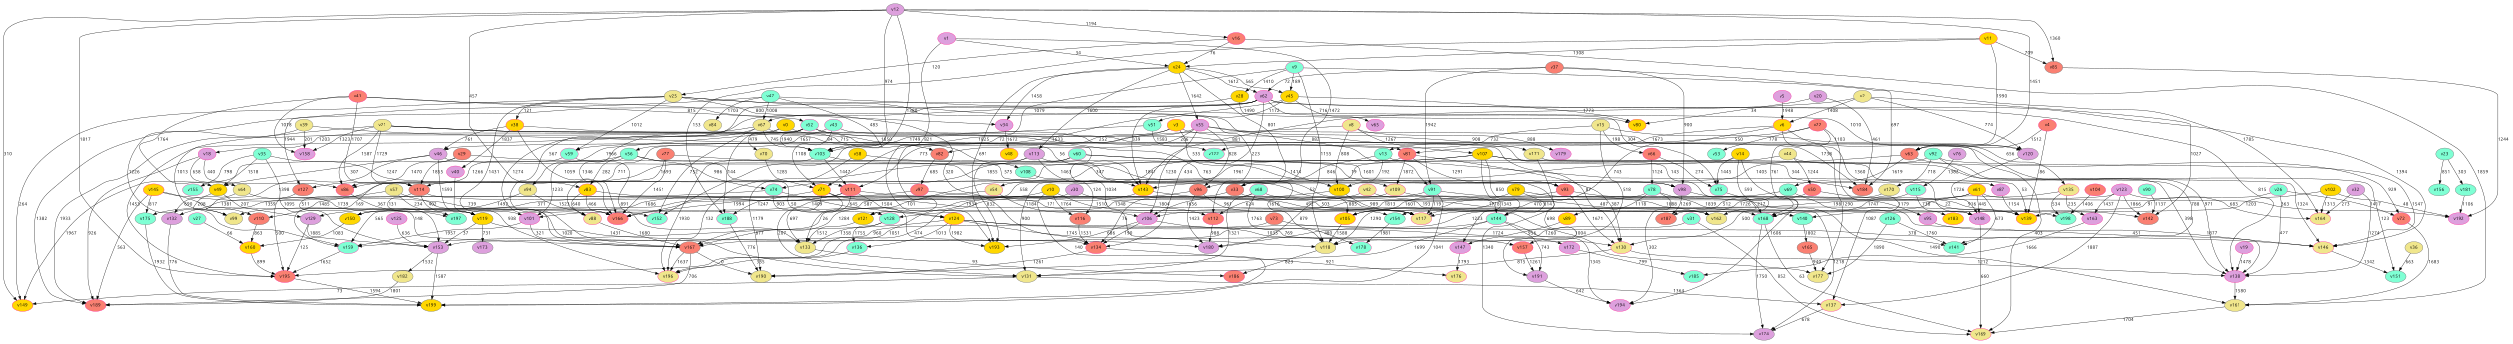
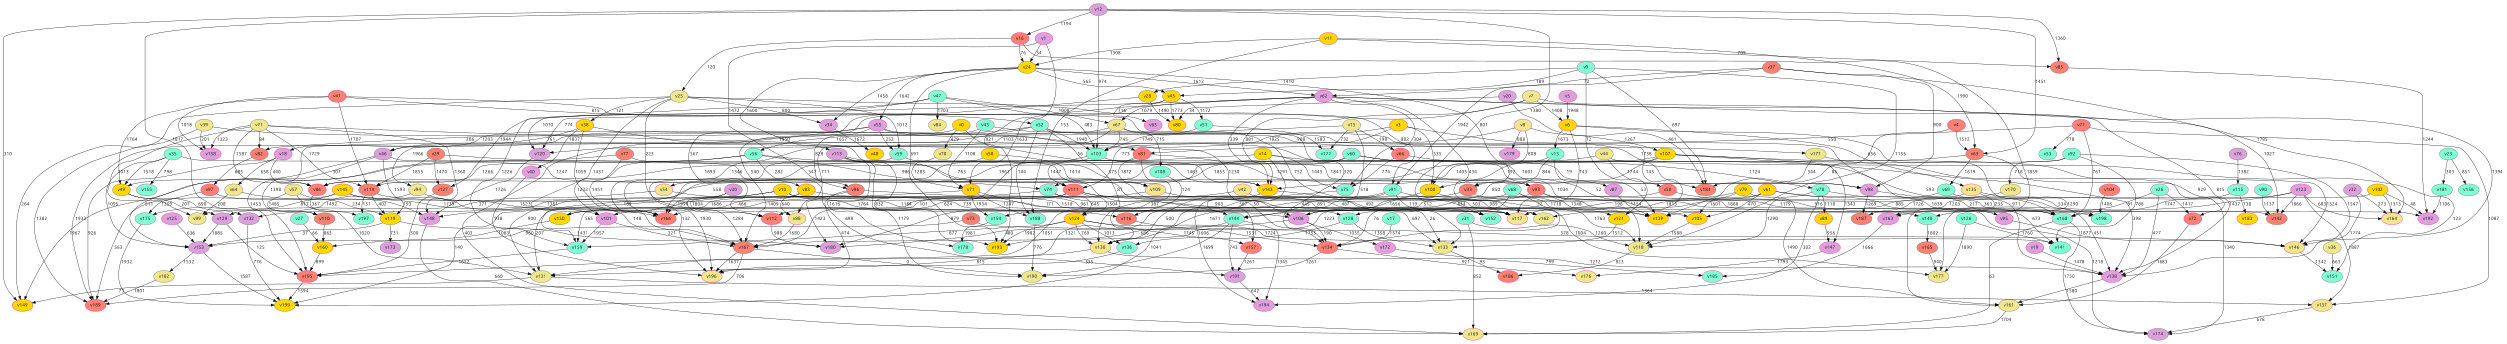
  digraph {
    fontname=Ubuntu
    node [color=deeppink fillcolor=aquamarine fontname=Ubuntu style=filled]
    edge [fontname=Ubuntu]
    v70 [color=gray40 fillcolor=khaki]
    v71 [fillcolor=gold]
    v138 [fillcolor=plum]
    v161 [color=gray40 fillcolor=khaki]
    v131 [color=gray40 fillcolor=khaki]
    v133 [color=gray40 fillcolor=khaki]
    v154 [color=gray40]
    v188
    v169 [fillcolor=khaki]
    v160 [fillcolor=gold]
    v195 [fillcolor=salmon]
    v199 [color=gray40 fillcolor=gold]
    v77 [color=gray40 fillcolor=salmon]
    v153 [color=gray40 fillcolor=plum]
    v93 [fillcolor=salmon]
    v166 [fillcolor=salmon]
    v182 [color=gray40 fillcolor=khaki]
    v130 [fillcolor=khaki]
    v121 [color=gray40 fillcolor=gold]
    v95 [fillcolor=plum]
    v189 [fillcolor=salmon]
    v103 [color=gray40]
    v196 [fillcolor=khaki]
    v111 [fillcolor=salmon]
    v105 [fillcolor=gold]
    v140 [color=gray40]
    v159
    v150 [color=gray40 fillcolor=gold]
    v124 [fillcolor=gold]
    v118 [color=gray40 fillcolor=khaki]
    v41 [fillcolor=salmon]
    v114 [color=gray40 fillcolor=salmon]
    v134 [fillcolor=salmon]
    v52
    v49 [color=gray40 fillcolor=gold]
    v158 [fillcolor=plum]
    v197 [color=gray40]
    v117 [fillcolor=khaki]
    v119 [color=gray40 fillcolor=gold]
    v190 [color=gray40 fillcolor=khaki]
    v176 [fillcolor=khaki]
    v184 [color=gray40 fillcolor=salmon]
    v94 [color=gray40 fillcolor=khaki]
    v129 [color=gray40 fillcolor=plum]
    v132 [color=gray40 fillcolor=plum]
    v180 [color=gray40 fillcolor=plum]
    v173 [color=gray40 fillcolor=plum]
    v96 [color=gray40 fillcolor=salmon]
    v42 [fillcolor=khaki]
    v112 [fillcolor=salmon]
    v162 [color=gray40 fillcolor=khaki]
    v73 [color=gray40 fillcolor=salmon]
    v146 [fillcolor=khaki]
    v151 [color=gray40]
    v62 [fillcolor=plum]
    v67 [color=gray40 fillcolor=khaki]
    v167 [color=gray40 fillcolor=salmon]
    v143 [fillcolor=gold]
    v127 [color=gray40 fillcolor=salmon]
    v75
    v152
    v108 [color=gray40]
    v149 [fillcolor=gold]
    v137 [fillcolor=khaki]
    v174 [color=gray40 fillcolor=plum]
    v2 [color=gray40 fillcolor=khaki]
    v120 [color=gray40 fillcolor=plum]
    v142 [color=gray40 fillcolor=salmon]
    v6 [fillcolor=gold]
    v148 [fillcolor=plum]
    v177 [color=gray40 fillcolor=khaki]
    v13 [color=gray40]
    v135 [fillcolor=khaki]
    v97 [fillcolor=salmon]
    v175 [color=gray40]
    v26
    v72 [fillcolor=salmon]
    v165 [color=gray40 fillcolor=salmon]
    v186 [fillcolor=salmon]
    v90
    v35 [color=gray40]
    v155
    v12 [color=gray40 fillcolor=plum]
    v83 [fillcolor=gold]
    v16 [fillcolor=salmon]
    v85 [color=gray40 fillcolor=salmon]
    v63 [color=gray40 fillcolor=salmon]
    v88 [fillcolor=khaki]
    v24 [color=gray40 fillcolor=gold]
    v25 [color=gray40 fillcolor=khaki]
    v192 [fillcolor=plum]
    v69 [color=gray40]
    v116 [color=gray40 fillcolor=salmon]
    v9
    v45 [color=gray40 fillcolor=gold]
    v28 [color=gray40 fillcolor=gold]
    v51 [color=gray40]
    v65 [fillcolor=plum]
    v80 [fillcolor=gold]
    v55 [fillcolor=plum]
    v106 [fillcolor=plum]
    v82 [color=gray40 fillcolor=salmon]
    v59
    v171 [color=gray40 fillcolor=khaki]
    v193 [color=gray40 fillcolor=gold]
    v172 [fillcolor=plum]
    v86 [fillcolor=salmon]
    v178
    v79 [color=gray40 fillcolor=gold]
    v144
    v194 [fillcolor=plum]
    v191 [color=gray40 fillcolor=plum]
    v78
    v168
    v89 [fillcolor=gold]
    v147 [fillcolor=plum]
    v102 [color=gray40 fillcolor=gold]
    v164 [fillcolor=khaki]
    v139 [fillcolor=gold]
    v145 [fillcolor=gold]
    v33 [color=gray40 fillcolor=salmon]
    v34 [fillcolor=plum]
    v113 [color=gray40 fillcolor=plum]
    v101 [fillcolor=plum]
    v48 [fillcolor=gold]
    v18 [fillcolor=plum]
    v64 [color=gray40 fillcolor=khaki]
    v99 [color=gray40 fillcolor=khaki]
    v123 [fillcolor=plum]
    v163 [fillcolor=plum]
    v128
    v185
    v136
    v8 [fillcolor=khaki]
    v100 [color=gray40 fillcolor=gold]
    v107 [color=gray40 fillcolor=gold]
    v179 [fillcolor=plum]
    v38 [fillcolor=gold]
    v91
    v21 [color=gray40 fillcolor=khaki]
    v81 [fillcolor=salmon]
    v109 [fillcolor=khaki]
    v46 [color=gray40 fillcolor=plum]
    v40 [fillcolor=plum]
    v47 [color=gray40]
    v84 [color=gray40 fillcolor=khaki]
    v98 [color=gray40 fillcolor=plum]
    v110 [color=gray40 fillcolor=salmon]
    v29 [color=gray40 fillcolor=salmon]
    v10 [color=gray40 fillcolor=gold]
    v36 [color=gray40 fillcolor=khaki]
    v58 [color=gray40 fillcolor=gold]
    v68
    v187 [color=gray40 fillcolor=salmon]
    v3 [fillcolor=gold]
    v141 [color=gray40]
    v157 [fillcolor=salmon]
    v60
    v87 [fillcolor=plum]
    v74
    v32 [color=gray40 fillcolor=plum]
    v43
    v56 [color=gray40]
+   v17 [color=gray40]
    v122
    v30 [color=gray40 fillcolor=plum]
    v14 [color=gray40 fillcolor=gold]
    v54 [fillcolor=khaki]
    v76 [color=gray40 fillcolor=plum]
    v115
    v183 [fillcolor=gold]
    v1 [fillcolor=plum]
    v19 [fillcolor=plum]
    v198 [color=gray40]
    v126 [color=gray40]
    v20 [color=gray40 fillcolor=plum]
    v5 [fillcolor=plum]
    v57 [color=gray40 fillcolor=khaki]
    v15 [color=gray40 fillcolor=khaki]
    v66 [fillcolor=salmon]
    v92 [color=gray40]
    v170 [color=gray40 fillcolor=khaki]
    v23 [color=gray40]
    v181 [color=gray40]
    v156 [color=gray40]
    v4 [fillcolor=salmon]
    v61 [fillcolor=gold]
    v104 [fillcolor=salmon]
    v44 [color=gray40 fillcolor=khaki]
    v50 [fillcolor=salmon]
    v22 [fillcolor=salmon]
    v53 [color=gray40]
    v11 [fillcolor=gold]
    v31
    v0 [color=gray40 fillcolor=gold]
    v37 [color=gray40 fillcolor=salmon]
    v27
    v125 [fillcolor=plum]
    v39 [color=gray40 fillcolor=khaki]
    v70 -> v71 [label=1285]
    v71 -> v131 [label=207]
    v71 -> v133 [label=697]
    v71 -> v154 [label=1934]
    v71 -> v188 [label=1247]
    v138 -> v161 [label=1580]
    v161 -> v169 [label=1704]
    v131 -> v149 [label=73]
    v131 -> v137 [label=1364]
    v133 -> v186 [label=93]
    v154 -> v178 [label=1981]
    v188 -> v190 [label=776]
    v160 -> v195 [label=899]
    v195 -> v199 [label=1594]
    v77 -> v153 [label=511]
    v77 -> v93 [label=575]
    v77 -> v166 [label=1451]
    v153 -> v199 [label=1587]
    v153 -> v182 [label=1532]
    v93 -> v130 [label=1671]
    v93 -> v121 [label=1348]
    v93 -> v95 [label=1179]
    v182 -> v189 [label=1801]
    v130 -> v138 [label=1212]
    v130 -> v131 [label=815]
    v121 -> v133 [label=1512]
    v95 -> v146 [label=1877]
    v103 -> v196 [label=1930]
    v103 -> v111 [label=1447]
    v103 -> v105 [label=52]
    v111 -> v133 [label=26]
    v111 -> v140 [label=503]
    v111 -> v159 [label=565]
    v111 -> v150 [label=1686]
    v111 -> v124 [label=1504]
    v105 -> v118 [label=1588]
    v140 -> v165 [label=1802]
    v159 -> v195 [label=1652]
    v150 -> v160 [label=1083]
    v124 -> v130 [label=769]
    v124 -> v159 [label=877]
    v124 -> v193 [label=1982]
    v124 -> v136 [label=1013]
    v124 -> v141 [label=1724]
    v124 -> v157 [label=1745]
    v118 -> v186 [label=823]
    v41 -> v114 [label=1707]
    v41 -> v134 [label=320]
    v41 -> v52 [label=815]
    v41 -> v49 [label=1764]
    v41 -> v158 [label=1018]
    v114 -> v197 [label=131]
    v114 -> v117 [label=171]
    v114 -> v119 [label=402]
    v134 -> v190 [label=1261]
    v134 -> v176 [label=921]
    v52 -> v188 [label=144]
    v52 -> v195 [label=1453]
    v52 -> v130 [label=87]
    v52 -> v103 [label=1940]
    v52 -> v184 [label=1738]
    v52 -> v94 [label=1966]
    v49 -> v129 [label=207]
    v49 -> v132 [label=690]
    v119 -> v153 [label=37]
    v119 -> v180 [label=1431]
    v119 -> v173 [label=731]
    v94 -> v166 [label=1523]
    v94 -> v99 [label=1492]
    v129 -> v195 [label=125]
    v129 -> v153 [label=1885]
    v132 -> v199 [label=776]
    v96 -> v196 [label=474]
    v96 -> v117 [label=961]
    v96 -> v180 [label=1423]
    v42 -> v112 [label=624]
    v42 -> v162 [label=487]
    v112 -> v180 [label=988]
    v73 -> v153 [label=960]
    v73 -> v146 [label=378]
    v146 -> v151 [label=1342]
    v62 -> v138 [label=815]
    v62 -> v134 [label=434]
    v62 -> v146 [label=1394]
    v62 -> v67 [label=1079]
-   v62 -> v167 [label=1274]
+   v62 -> v167 [label=540]
    v62 -> v143 [label=339]
    v62 -> v127 [label=1944]
    v62 -> v75 [label=304]
    v67 -> v166 [label=1346]
    v67 -> v189 [label=1933]
    v67 -> v103 [label=745]
    v67 -> v152 [label=752]
    v67 -> v108 [label=715]
    v167 -> v189 [label=706]
    v167 -> v196 [label=1637]
    v167 -> v190 [label=0]
    v143 -> v195 [label=1051]
    v143 -> v162 [label=492]
    v127 -> v195 [label=500]
    v75 -> v130 [label=500]
    v108 -> v116 [label=124]
    v137 -> v174 [label=678]
    v2 -> v143 [label=881]
    v2 -> v120 [label=774]
    v2 -> v142 [label=1027]
    v2 -> v6 [label=1408]
    v120 -> v148 [label=1726]
    v6 -> v117 [label=743]
    v6 -> v177 [label=1290]
    v6 -> v13 [label=1673]
    v6 -> v135 [label=656]
    v148 -> v169 [label=660]
    v13 -> v139 [label=53]
    v13 -> v33 [label=846]
    v13 -> v100 [label=192]
    v135 -> v167 [label=1223]
    v135 -> v163 [label=235]
    v135 -> v198 [label=534]
    v97 -> v148 [label=193]
    v97 -> v175 [label=1359]
    v175 -> v199 [label=1932]
    v26 -> v138 [label=427]
    v26 -> v140 [label=91]
    v26 -> v72 [label=1417]
    v72 -> v161 [label=1683]
    v165 -> v177 [label=940]
    v90 -> v142 [label=1137]
    v35 -> v153 [label=1095]
    v35 -> v111 [label=1247]
    v35 -> v49 [label=1518]
    v35 -> v155 [label=798]
    v12 -> v195 [label=1817]
    v12 -> v103 [label=974]
    v12 -> v152 [label=1380]
    v12 -> v149 [label=310]
-   v12 -> v83 [label=457]
    v12 -> v16 [label=1194]
    v12 -> v85 [label=1360]
    v12 -> v63 [label=1451]
    v83 -> v166 [label=466]
    v83 -> v177 [label=1004]
    v83 -> v88 [label=640]
    v16 -> v161 [label=1859]
    v16 -> v24 [label=76]
    v16 -> v25 [label=120]
    v85 -> v192 [label=1244]
    v63 -> v131 [label=900]
    v63 -> v72 [label=929]
    v63 -> v69 [label=1619]
    v88 -> v167 [label=1680]
    v24 -> v62 [label=1612]
    v24 -> v45 [label=565]
    v24 -> v55 [label=1642]
    v24 -> v193 [label=691]
    v24 -> v33 [label=801]
    v24 -> v34 [label=1458]
    v24 -> v113 [label=1600]
    v25 -> v112 [label=223]
    v25 -> v167 [label=1431]
    v25 -> v149 [label=264]
    v25 -> v59 [label=1012]
    v25 -> v34 [label=800]
    v25 -> v38 [label=121]
    v25 -> v91 [label=882]
    v69 -> v138 [label=451]
    v69 -> v106 [label=1813]
    v116 -> v134 [label=1531]
    v9 -> v121 [label=72]
    v9 -> v118 [label=1155]
    v9 -> v184 [label=697]
    v9 -> v45 [label=189]
    v9 -> v28 [label=1410]
    v45 -> v71 [label=1633]
    v45 -> v51 [label=1172]
    v45 -> v65 [label=716]
    v45 -> v80 [label=1773]
    v28 -> v88 [label=567]
    v28 -> v80 [label=1490]
    v51 -> v103 [label=1749]
    v51 -> v122 [label=1583]
    v55 -> v169 [label=403]
    v55 -> v96 [label=828]
    v55 -> v106 [label=1230]
    v55 -> v82 [label=206]
    v55 -> v59 [label=252]
    v55 -> v171 [label=908]
    v106 -> v134 [label=190]
    v106 -> v193 [label=686]
    v106 -> v172 [label=1035]
    v82 -> v97 [label=685]
    v59 -> v133 [label=891]
    v59 -> v86 [label=1266]
    v171 -> v184 [label=344]
    v171 -> v174 [label=1340]
    v172 -> v185 [label=799]
    v86 -> v197 [label=367]
    v79 -> v161 [label=1490]
    v79 -> v105 [label=1601]
    v79 -> v144 [label=814]
    v144 -> v190 [label=1699]
    v144 -> v180 [label=480]
    v144 -> v194 [label=1345]
    v144 -> v191 [label=743]
    v191 -> v194 [label=642]
    v78 -> v118 [label=1290]
    v78 -> v194 [label=302]
    v78 -> v168 [label=1839]
    v78 -> v89 [label=1118]
    v168 -> v169 [label=63]
    v168 -> v174 [label=1750]
    v89 -> v147 [label=956]
    v147 -> v176 [label=1793]
    v102 -> v192 [label=48]
    v102 -> v164 [label=1313]
    v102 -> v139 [label=1203]
    v145 -> v189 [label=563]
    v145 -> v167 [label=148]
    v145 -> v152 [label=739]
    v145 -> v175 [label=817]
    v33 -> v174 [label=1218]
    v33 -> v101 [label=587]
    v34 -> v48 [label=1672]
    v113 -> v190 [label=1179]
    v113 -> v143 [label=1463]
    v113 -> v193 [label=832]
    v113 -> v178 [label=1616]
    v101 -> v159 [label=1957]
    v101 -> v167 [label=321]
    v18 -> v189 [label=926]
    v18 -> v86 [label=440]
    v18 -> v64 [label=658]
    v64 -> v101 [label=1739]
    v64 -> v99 [label=208]
    v123 -> v137 [label=1887]
    v123 -> v142 [label=1866]
    v123 -> v164 [label=683]
    v123 -> v163 [label=1437]
    v123 -> v128 [label=885]
    v163 -> v185 [label=1666]
    v128 -> v133 [label=1358]
    v128 -> v136 [label=1755]
    v136 -> v196 [label=335]
    v8 -> v88 [label=711]
    v8 -> v100 [label=808]
    v8 -> v107 [label=1267]
    v8 -> v179 [label=888]
    v100 -> v117 [label=989]
    v100 -> v106 [label=1656]
    v107 -> v138 [label=398]
    v107 -> v159 [label=169]
    v107 -> v114 [label=347]
    v107 -> v146 [label=1324]
    v107 -> v144 [label=850]
    v107 -> v147 [label=1343]
    v38 -> v166 [label=1059]
    v38 -> v144 [label=763]
    v38 -> v46 [label=761]
    v38 -> v40 [label=1837]
    v91 -> v199 [label=1041]
    v91 -> v117 [label=119]
    v91 -> v180 [label=879]
    v91 -> v139 [label=22]
    v21 -> v114 [label=1729]
    v21 -> v158 [label=1323]
    v21 -> v148 [label=1360]
    v21 -> v82 [label=84]
    v21 -> v86 [label=1587]
    v21 -> v99 [label=1013]
    v21 -> v81 [label=1850]
    v81 -> v93 [label=1291]
    v81 -> v130 [label=387]
    v81 -> v167 [label=101]
    v81 -> v109 [label=1872]
    v109 -> v150 [label=1409]
    v109 -> v142 [label=1888]
    v46 -> v49 [label=307]
    v46 -> v119 [label=1593]
    v46 -> v98 [label=1841]
    v46 -> v110 [label=1398]
    v40 -> v196 [label=938]
    v47 -> v103 [label=483]
    v47 -> v159 [label=1226]
    v47 -> v67 [label=1008]
    v47 -> v120 [label=1010]
    v47 -> v84 [label=1703]
    v98 -> v168 [label=217]
    v98 -> v187 [label=1269]
    v110 -> v160 [label=863]
    v29 -> v114 [label=1855]
    v29 -> v127 [label=1470]
    v29 -> v191 [label=698]
    v10 -> v199 [label=140]
    v10 -> v166 [label=1994]
    v10 -> v117 [label=1510]
    v10 -> v116 [label=1764]
    v36 -> v151 [label=663]
    v58 -> v196 [label=132]
    v58 -> v109 [label=1414]
    v68 -> v131 [label=1321]
    v68 -> v118 [label=1763]
    v68 -> v134 [label=76]
    v68 -> v139 [label=1718]
    v3 -> v111 [label=773]
    v3 -> v162 [label=143]
    v3 -> v100 [label=535]
    v3 -> v46 [label=1825]
    v157 -> v191 [label=1261]
    v60 -> v86 [label=1693]
    v60 -> v98 [label=19]
    v60 -> v87 [label=1601]
    v60 -> v74 [label=1855]
    v87 -> v139 [label=1154]
    v74 -> v124 [label=645]
    v74 -> v132 [label=1381]
    v74 -> v128 [label=903]
    v32 -> v138 [label=1274]
    v32 -> v164 [label=273]
    v43 -> v71 [label=1108]
    v43 -> v138 [label=971]
    v43 -> v56 [label=1657]
    v56 -> v134 [label=50]
    v56 -> v149 [label=1967]
    v56 -> v83 [label=282]
    v56 -> v101 [label=1233]
    v56 -> v74 [label=986]
+   v17 -> v134 [label=1574]
    v30 -> v112 [label=1804]
    v30 -> v167 [label=1284]
    v14 -> v75 [label=1445]
    v14 -> v194 [label=1606]
    v14 -> v168 [label=593]
    v14 -> v54 [label=1961]
    v54 -> v129 [label=371]
    v54 -> v106 [label=1184]
    v76 -> v115 [label=1382]
    v115 -> v168 [label=1747]
    v115 -> v183 [label=738]
    v1 -> v96 [label=1472]
    v1 -> v24 [label=34]
    v1 -> v193 [label=821]
    v19 -> v138 [label=1478]
    v126 -> v177 [label=1890]
    v126 -> v141 [label=1760]
    v20 -> v184 [label=461]
    v20 -> v80 [label=34]
    v5 -> v6 [label=1948]
    v57 -> v131 [label=1020]
    v57 -> v119 [label=234]
    v57 -> v110 [label=1485]
    v15 -> v120 [label=1103]
    v15 -> v157 [label=518]
    v15 -> v122 [label=732]
    v15 -> v66 [label=198]
    v66 -> v75 [label=274]
    v66 -> v78 [label=1124]
    v92 -> v146 [label=1547]
    v92 -> v143 [label=1405]
    v92 -> v141 [label=788]
    v92 -> v170 [label=718]
    v170 -> v187 [label=1726]
    v23 -> v181 [label=303]
    v23 -> v156 [label=851]
    v181 -> v192 [label=1106]
    v4 -> v63 [label=1512]
    v4 -> v139 [label=86]
    v61 -> v105 [label=470]
    v61 -> v117 [label=198]
    v61 -> v148 [label=445]
    v61 -> v192 [label=363]
    v61 -> v141 [label=673]
    v104 -> v198 [label=1406]
    v44 -> v166 [label=558]
    v44 -> v151 [label=123]
    v44 -> v50 [label=1244]
    v50 -> v154 [label=512]
    v50 -> v198 [label=916]
    v22 -> v137 [label=1087]
    v22 -> v168 [label=761]
    v22 -> v81 [label=550]
    v22 -> v53 [label=778]
    v11 -> v188 [label=153]
    v11 -> v85 [label=709]
    v11 -> v63 [label=1990]
    v11 -> v24 [label=1308]
    v31 -> v169 [label=852]
    v31 -> v118 [label=1260]
    v0 -> v70 [label=479]
    v0 -> v143 [label=56]
    v0 -> v18 [label=1203]
    v37 -> v62 [label=72]
    v37 -> v164 [label=1785]
    v37 -> v91 [label=1942]
    v37 -> v98 [label=900]
    v27 -> v160 [label=66]
    v125 -> v153 [label=636]
    v39 -> v189 [label=1382]
    v39 -> v118 [label=1034]
    v39 -> v158 [label=201]
  }
